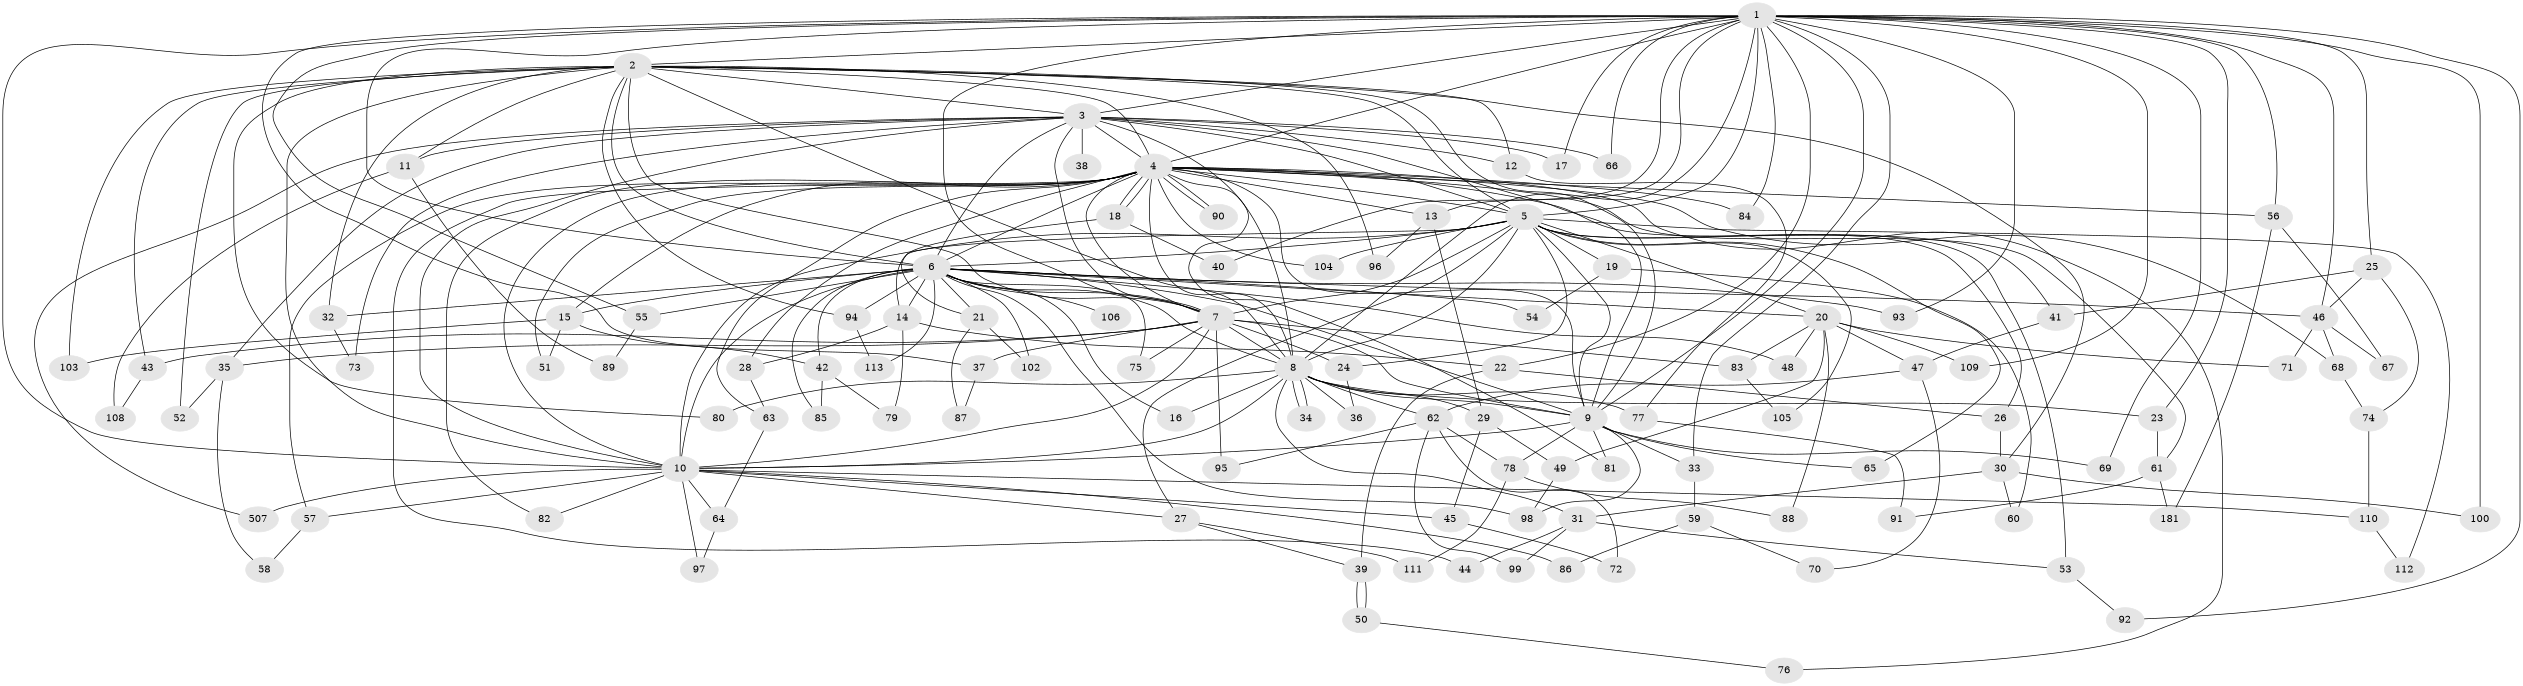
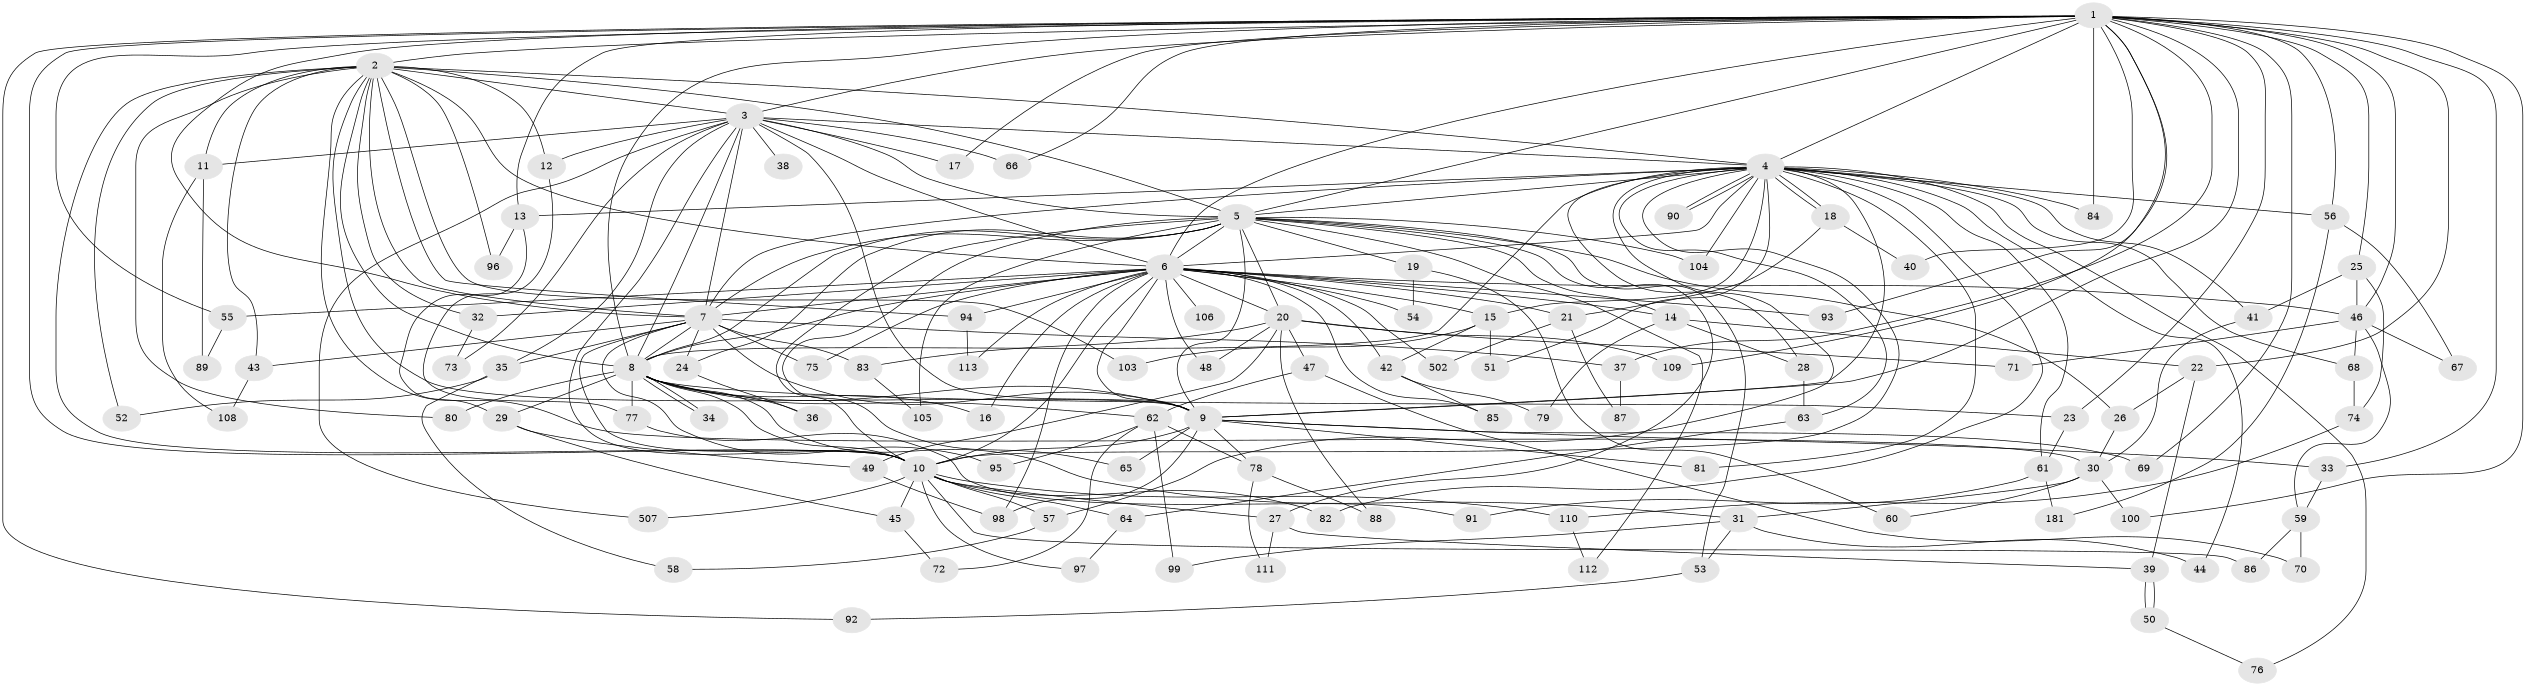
  graph {
    node [color=gray90 style=filled]
    1
    2
    3
    4
    5
    6
    7
    8
    9
    10
    13
    17
    22
    23
    25
    33
    37
    40
    46
    55
    56
    66
    69
    84
    92
    93
    100
    109
    11
    12
    30
    32
    43
    52
    80
    94
    96
    103
    35
    38
    73
    n42 [label=507]
    15
    18
    28
    41
    44
    51
    57
    61
    63
    68
    76
    81
    82
    90
    104
    19
    14
    20
    24
    26
    27
    53
    65
    105
    112
    16
    21
    42
    48
    54
    75
    85
    98
-   102
+   102 [label=502]
    106
    113
    83
    95
    29
    31
    34
    36
    62
    77
    78
    45
    64
    86
    97
    110
    39
    74
    59
    87
    71
    67
    89
    n100 [label=181]
    108
    60
    58
    47
    91
    79
    49
    88
    111
    99
    72
    70
    50
    1 -- 2
    1 -- 3
    1 -- 4
    1 -- 5
    1 -- 6
    1 -- 7
    1 -- 8
    1 -- 9
    1 -- 10
    1 -- 13
    1 -- 17
    1 -- 22
    1 -- 23
    1 -- 25
    1 -- 33
    1 -- 37
    1 -- 40
    1 -- 46
    1 -- 55
    1 -- 56
    1 -- 66
    1 -- 69
    1 -- 84
    1 -- 92
    1 -- 93
    1 -- 100
    1 -- 109
    2 -- 3
    2 -- 4
    2 -- 5
    2 -- 6
    2 -- 7
    2 -- 8
    2 -- 9
    2 -- 10
    2 -- 11
    2 -- 12
    2 -- 30
    2 -- 32
    2 -- 43
    2 -- 52
    2 -- 80
    2 -- 94
    2 -- 96
    2 -- 103
    3 -- 4
    3 -- 5
    3 -- 6
    3 -- 7
    3 -- 8
    3 -- 9
    3 -- 10
    3 -- 17
    3 -- 66
    3 -- 11
    3 -- 12
    3 -- 35
    3 -- 38
    3 -- 73
    3 -- n42
    4 -- 5
    4 -- 6
    4 -- 7
    4 -- 8
    4 -- 9
    4 -- 10
    4 -- 13
    4 -- 56
    4 -- 84
    4 -- 15
    4 -- 18
    4 -- 18
    4 -- 28
    4 -- 41
    4 -- 44
    4 -- 51
    4 -- 57
    4 -- 61
    4 -- 63
    4 -- 68
    4 -- 76
    4 -- 81
    4 -- 82
    4 -- 90
    4 -- 90
    4 -- 104
    5 -- 6
    5 -- 7
    5 -- 8
    5 -- 9
    5 -- 10
    5 -- 104
    5 -- 19
    5 -- 14
    5 -- 20
    5 -- 24
    5 -- 26
    5 -- 27
    5 -- 53
    5 -- 65
    5 -- 105
    5 -- 112
    6 -- 7
    6 -- 8
    6 -- 9
    6 -- 10
    6 -- 46
    6 -- 55
    6 -- 93
    6 -- 32
    6 -- 94
    6 -- 15
    6 -- 14
    6 -- 20
    6 -- 16
    6 -- 21
    6 -- 42
    6 -- 48
    6 -- 54
    6 -- 75
    6 -- 85
    6 -- 98
    6 -- 102
    6 -- 106
    6 -- 113
    7 -- 8
    7 -- 9
    7 -- 10
    7 -- 37
    7 -- 43
    7 -- 35
    7 -- 24
    7 -- 75
    7 -- 83
    7 -- 95
    8 -- 9
    8 -- 10
    8 -- 23
    8 -- 80
    8 -- 16
    8 -- 29
    8 -- 31
    8 -- 34
    8 -- 34
    8 -- 36
    8 -- 62
    8 -- 77
    9 -- 10
    9 -- 33
    9 -- 69
    9 -- 81
    9 -- 65
    9 -- 98
    9 -- 78
    10 -- n42
    10 -- 57
    10 -- 82
    10 -- 27
    10 -- 45
    10 -- 64
    10 -- 86
    10 -- 97
    10 -- 110
    13 -- 96
    13 -- 29
    22 -- 26
    22 -- 39
    23 -- 61
    25 -- 46
    25 -- 41
    25 -- 74
    33 -- 59
    37 -- 87
    46 -- 68
+   46 -- 59
    46 -- 71
    46 -- 67
    55 -- 89
    56 -- 67
    56 -- n100
    11 -- 89
    11 -- 108
    12 -- 77
    30 -- 100
    30 -- 31
    30 -- 60
    32 -- 73
    43 -- 108
    94 -- 113
    35 -- 52
    35 -- 58
    15 -- 103
    15 -- 51
    15 -- 42
    18 -- 40
    18 -- 21
    28 -- 63
-   41 -- 47
+   41 -- 30
    57 -- 58
    61 -- n100
    61 -- 91
    63 -- 64
    68 -- 74
    19 -- 54
    19 -- 60
    14 -- 22
    14 -- 28
    14 -- 79
    20 -- 109
    20 -- 48
    20 -- 83
    20 -- 71
    20 -- 47
    20 -- 49
    20 -- 88
    24 -- 36
    26 -- 30
    27 -- 39
    27 -- 111
    53 -- 92
    21 -- 102
    21 -- 87
    42 -- 85
    42 -- 79
    83 -- 105
    29 -- 45
    29 -- 49
    31 -- 44
    31 -- 53
    31 -- 99
    62 -- 95
    62 -- 78
    62 -- 99
    62 -- 72
    77 -- 91
    78 -- 88
    78 -- 111
    45 -- 72
    64 -- 97
    110 -- 112
    39 -- 50
    39 -- 50
    74 -- 110
    59 -- 86
    59 -- 70
    47 -- 62
    47 -- 70
    49 -- 98
    50 -- 76
  }
